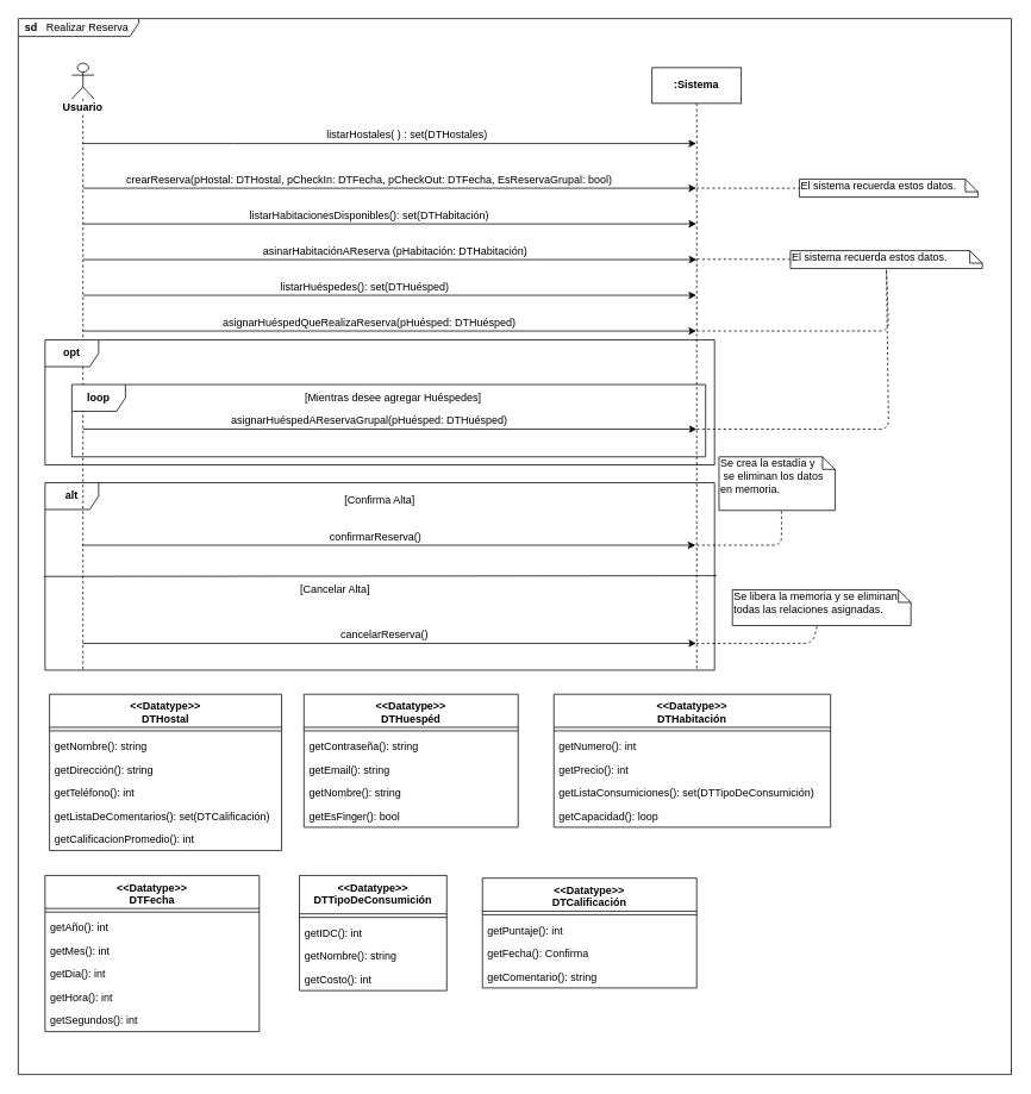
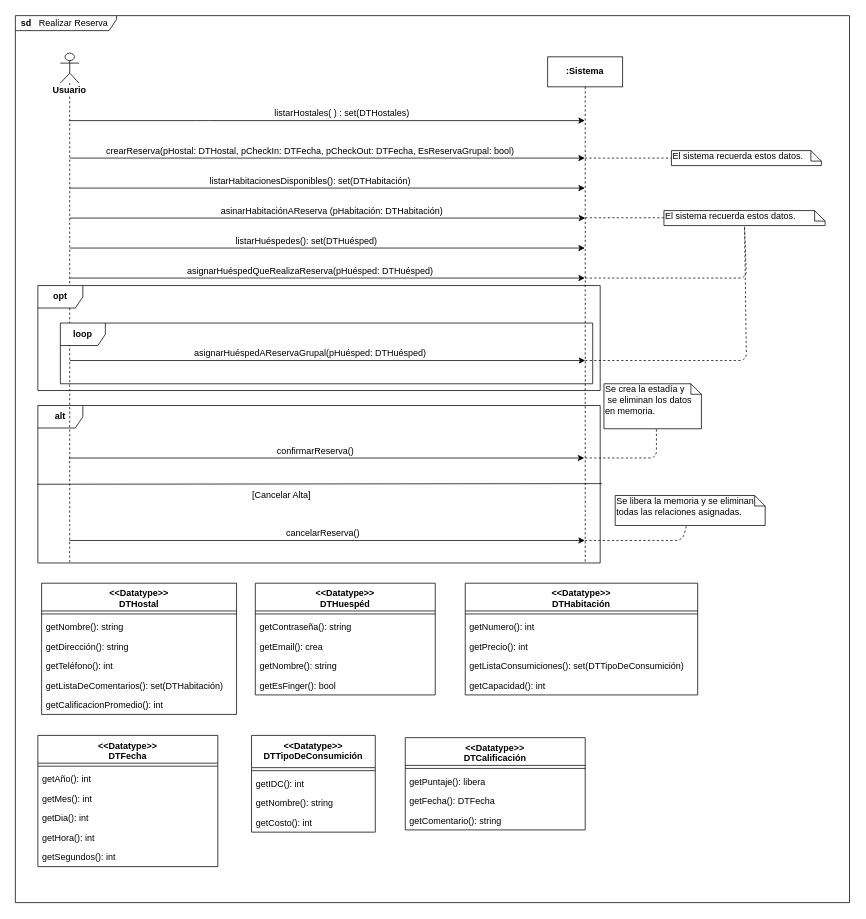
  <mxCell id="0" />
  <mxCell id="1" parent="0" />
  <mxCell id="2" value="&lt;b&gt;alt&lt;/b&gt;" style="shape=umlFrame;whiteSpace=wrap;html=1;" parent="1" vertex="1"><mxGeometry x="50" y="540" width="750" height="210" as="geometry" /></mxCell>
  <mxCell id="3" value="&lt;b style=&quot;white-space: normal&quot;&gt;Usuario&lt;/b&gt;" style="shape=umlLifeline;participant=umlActor;perimeter=lifelinePerimeter;whiteSpace=wrap;html=1;container=1;collapsible=0;recursiveResize=0;verticalAlign=top;spacingTop=36;labelBackgroundColor=#ffffff;outlineConnect=0;" parent="1" vertex="1"><mxGeometry x="80" y="70" width="25" height="680" as="geometry" /></mxCell>
  <mxCell id="4" value="&lt;b&gt;sd&amp;nbsp; &amp;nbsp;&lt;/b&gt;Realizar Reserva&amp;nbsp;" style="shape=umlFrame;whiteSpace=wrap;html=1;width=135;height=20;" parent="1" vertex="1"><mxGeometry y="20" width="1112.5" height="1183" as="geometry" x="20" /></mxCell>
  <mxCell id="5" value="&lt;b&gt;:Sistema&lt;/b&gt;" style="shape=umlLifeline;perimeter=lifelinePerimeter;whiteSpace=wrap;html=1;container=1;collapsible=0;recursiveResize=0;outlineConnect=0;" parent="1" vertex="1"><mxGeometry x="730" y="75" width="100" height="675" as="geometry" /></mxCell>
  <mxCell id="6" value="" style="endArrow=classic;html=1;" parent="1" source="3" target="5" edge="1"><mxGeometry width="50" height="50" relative="1" as="geometry"><mxPoint x="190" y="350" as="sourcePoint" /><mxPoint x="240" y="300" as="targetPoint" /><Array as="points"><mxPoint x="270" y="160" /></Array></mxGeometry></mxCell>
  <mxCell id="7" value="listarHostales( )&amp;nbsp;:&amp;nbsp;set(DTHostales)&amp;nbsp;" style="text;html=1;resizable=0;points=[];align=center;verticalAlign=middle;labelBackgroundColor=#ffffff;" parent="6" vertex="1" connectable="0"><mxGeometry x="0.196" y="-48" relative="1" as="geometry"><mxPoint x="-47" y="-58" as="offset" /></mxGeometry></mxCell>
  <mxCell id="8" value="" style="endArrow=classic;html=1;" parent="1" target="5" edge="1"><mxGeometry width="50" height="50" relative="1" as="geometry"><mxPoint x="92.667" y="210" as="sourcePoint" /><mxPoint x="739.5" y="210" as="targetPoint" /></mxGeometry></mxCell>
  <mxCell id="9" value="crearReserva(pHostal: DTHostal, pCheckIn: DTFecha, pCheckOut: DTFecha, EsReservaGrupal: bool)" style="text;html=1;resizable=0;points=[];align=center;verticalAlign=middle;labelBackgroundColor=#ffffff;" parent="8" vertex="1" connectable="0"><mxGeometry x="-0.118" y="-1" relative="1" as="geometry"><mxPoint x="17" y="-11" as="offset" /></mxGeometry></mxCell>
  <mxCell id="10" value="" style="endArrow=classic;html=1;" parent="1" edge="1"><mxGeometry width="50" height="50" relative="1" as="geometry"><mxPoint x="92.667" y="250" as="sourcePoint" /><mxPoint x="779.5" y="250" as="targetPoint" /></mxGeometry></mxCell>
  <mxCell id="11" value="listarHabitacionesDisponibles(): set(DTHabitación)" style="text;html=1;resizable=0;points=[];align=center;verticalAlign=middle;labelBackgroundColor=#ffffff;" parent="10" vertex="1" connectable="0"><mxGeometry x="-0.118" y="-1" relative="1" as="geometry"><mxPoint x="17" y="-11" as="offset" /></mxGeometry></mxCell>
  <mxCell id="12" value="" style="endArrow=classic;html=1;" parent="1" edge="1"><mxGeometry width="50" height="50" relative="1" as="geometry"><mxPoint x="92.167" y="370" as="sourcePoint" /><mxPoint x="779.5" y="370" as="targetPoint" /></mxGeometry></mxCell>
  <mxCell id="13" value="asignarHuéspedQueRealizaReserva(pHuésped: DTHuésped)" style="text;html=1;resizable=0;points=[];align=center;verticalAlign=middle;labelBackgroundColor=#ffffff;" parent="12" vertex="1" connectable="0"><mxGeometry x="-0.118" y="-1" relative="1" as="geometry"><mxPoint x="17" y="-11" as="offset" /></mxGeometry></mxCell>
  <mxCell id="14" value="&lt;b&gt;opt&lt;/b&gt;" style="shape=umlFrame;whiteSpace=wrap;html=1;" parent="1" vertex="1"><mxGeometry x="50" y="380" width="750" height="140" as="geometry" /></mxCell>
  <mxCell id="15" value="" style="endArrow=classic;html=1;" parent="1" edge="1"><mxGeometry width="50" height="50" relative="1" as="geometry"><mxPoint x="92.667" y="330" as="sourcePoint" /><mxPoint x="779.5" y="330" as="targetPoint" /></mxGeometry></mxCell>
  <mxCell id="16" value="listarHuéspedes(): set(DTHuésped)" style="text;html=1;resizable=0;points=[];align=center;verticalAlign=middle;labelBackgroundColor=#ffffff;" parent="15" vertex="1" connectable="0"><mxGeometry x="-0.095" y="-1" relative="1" as="geometry"><mxPoint x="3.5" y="-11" as="offset" /></mxGeometry></mxCell>
  <mxCell id="17" value="Se crea la estadía y&amp;nbsp; &amp;nbsp;se eliminan los datos en memoria." style="shape=note;whiteSpace=wrap;html=1;size=14;verticalAlign=top;align=left;spacingTop=-6;" parent="1" vertex="1"><mxGeometry x="805" y="511" width="130" height="60" as="geometry" /></mxCell>
  <mxCell id="18" value="El sistema recuerda estos datos." style="shape=note;whiteSpace=wrap;html=1;size=14;verticalAlign=top;align=left;spacingTop=-6;" parent="1" vertex="1"><mxGeometry x="895" y="200" width="200" height="20" as="geometry" /></mxCell>
  <mxCell id="19" value="&lt;&lt;Datatype&gt;&gt;&#10;DTHostal&#10;" style="swimlane;fontStyle=1;align=center;verticalAlign=top;childLayout=stackLayout;horizontal=1;startSize=37;horizontalStack=0;resizeParent=1;resizeParentMax=0;resizeLast=0;collapsible=1;marginBottom=0;" parent="1" vertex="1"><mxGeometry x="55" y="777" width="260" height="175" as="geometry" /></mxCell>
  <mxCell id="20" value="" style="line;strokeWidth=1;fillColor=none;align=left;verticalAlign=middle;spacingTop=-1;spacingLeft=3;spacingRight=3;rotatable=0;labelPosition=right;points=[];portConstraint=eastwest;" parent="19" vertex="1"><mxGeometry y="37" width="260" height="8" as="geometry" /></mxCell>
  <mxCell id="21" value="getNombre(): string" style="text;strokeColor=none;fillColor=none;align=left;verticalAlign=top;spacingLeft=4;spacingRight=4;overflow=hidden;rotatable=0;points=[[0,0.5],[1,0.5]];portConstraint=eastwest;" parent="19" vertex="1"><mxGeometry y="45" width="260" height="26" as="geometry" /></mxCell>
  <mxCell id="22" value="getDirección(): string" style="text;strokeColor=none;fillColor=none;align=left;verticalAlign=top;spacingLeft=4;spacingRight=4;overflow=hidden;rotatable=0;points=[[0,0.5],[1,0.5]];portConstraint=eastwest;" parent="19" vertex="1"><mxGeometry y="71" width="260" height="26" as="geometry" /></mxCell>
  <mxCell id="23" value="getTeléfono(): int" style="text;strokeColor=none;fillColor=none;align=left;verticalAlign=top;spacingLeft=4;spacingRight=4;overflow=hidden;rotatable=0;points=[[0,0.5],[1,0.5]];portConstraint=eastwest;" parent="19" vertex="1"><mxGeometry y="97" width="260" height="26" as="geometry" /></mxCell>
- <mxCell id="24" value="getListaDeComentarios(): set(DTCalificación)" style="text;strokeColor=none;fillColor=none;align=left;verticalAlign=top;spacingLeft=4;spacingRight=4;overflow=hidden;rotatable=0;points=[[0,0.5],[1,0.5]];portConstraint=eastwest;" parent="19" vertex="1"><mxGeometry y="123" width="260" height="26" as="geometry" /></mxCell>
+ <mxCell id="24" value="getListaDeComentarios(): set(DTHabitación)" style="text;strokeColor=none;fillColor=none;align=left;verticalAlign=top;spacingLeft=4;spacingRight=4;overflow=hidden;rotatable=0;points=[[0,0.5],[1,0.5]];portConstraint=eastwest;" parent="19" vertex="1"><mxGeometry y="123" width="260" height="26" as="geometry" /></mxCell>
  <mxCell id="25" value="getCalificacionPromedio(): int" style="text;strokeColor=none;fillColor=none;align=left;verticalAlign=top;spacingLeft=4;spacingRight=4;overflow=hidden;rotatable=0;points=[[0,0.5],[1,0.5]];portConstraint=eastwest;" parent="19" vertex="1"><mxGeometry y="149" width="260" height="26" as="geometry" /></mxCell>
  <mxCell id="26" value="&lt;&lt;Datatype&gt;&gt;&#10;DTFecha&#10;" style="swimlane;fontStyle=1;align=center;verticalAlign=top;childLayout=stackLayout;horizontal=1;startSize=37;horizontalStack=0;resizeParent=1;resizeParentMax=0;resizeLast=0;collapsible=1;marginBottom=0;" parent="1" vertex="1"><mxGeometry x="50" y="980" width="240" height="175" as="geometry" /></mxCell>
  <mxCell id="27" value="" style="line;strokeWidth=1;fillColor=none;align=left;verticalAlign=middle;spacingTop=-1;spacingLeft=3;spacingRight=3;rotatable=0;labelPosition=right;points=[];portConstraint=eastwest;" parent="26" vertex="1"><mxGeometry y="37" width="240" height="8" as="geometry" /></mxCell>
  <mxCell id="28" value="getAño(): int" style="text;strokeColor=none;fillColor=none;align=left;verticalAlign=top;spacingLeft=4;spacingRight=4;overflow=hidden;rotatable=0;points=[[0,0.5],[1,0.5]];portConstraint=eastwest;" parent="26" vertex="1"><mxGeometry y="45" width="240" height="26" as="geometry" /></mxCell>
  <mxCell id="29" value="getMes(): int" style="text;strokeColor=none;fillColor=none;align=left;verticalAlign=top;spacingLeft=4;spacingRight=4;overflow=hidden;rotatable=0;points=[[0,0.5],[1,0.5]];portConstraint=eastwest;" parent="26" vertex="1"><mxGeometry y="71" width="240" height="26" as="geometry" /></mxCell>
  <mxCell id="30" value="getDia(): int" style="text;strokeColor=none;fillColor=none;align=left;verticalAlign=top;spacingLeft=4;spacingRight=4;overflow=hidden;rotatable=0;points=[[0,0.5],[1,0.5]];portConstraint=eastwest;" parent="26" vertex="1"><mxGeometry y="97" width="240" height="26" as="geometry" /></mxCell>
  <mxCell id="31" value="getHora(): int" style="text;strokeColor=none;fillColor=none;align=left;verticalAlign=top;spacingLeft=4;spacingRight=4;overflow=hidden;rotatable=0;points=[[0,0.5],[1,0.5]];portConstraint=eastwest;" parent="26" vertex="1"><mxGeometry y="123" width="240" height="26" as="geometry" /></mxCell>
  <mxCell id="32" value="getSegundos(): int" style="text;strokeColor=none;fillColor=none;align=left;verticalAlign=top;spacingLeft=4;spacingRight=4;overflow=hidden;rotatable=0;points=[[0,0.5],[1,0.5]];portConstraint=eastwest;" parent="26" vertex="1"><mxGeometry y="149" width="240" height="26" as="geometry" /></mxCell>
  <mxCell id="33" value="&lt;&lt;Datatype&gt;&gt;&#10;DTHuespéd&#10;" style="swimlane;fontStyle=1;align=center;verticalAlign=top;childLayout=stackLayout;horizontal=1;startSize=37;horizontalStack=0;resizeParent=1;resizeParentMax=0;resizeLast=0;collapsible=1;marginBottom=0;" parent="1" vertex="1"><mxGeometry x="340" y="777" width="240" height="149" as="geometry" /></mxCell>
  <mxCell id="34" value="" style="line;strokeWidth=1;fillColor=none;align=left;verticalAlign=middle;spacingTop=-1;spacingLeft=3;spacingRight=3;rotatable=0;labelPosition=right;points=[];portConstraint=eastwest;" parent="33" vertex="1"><mxGeometry y="37" width="240" height="8" as="geometry" /></mxCell>
  <mxCell id="35" value="getContraseña(): string" style="text;strokeColor=none;fillColor=none;align=left;verticalAlign=top;spacingLeft=4;spacingRight=4;overflow=hidden;rotatable=0;points=[[0,0.5],[1,0.5]];portConstraint=eastwest;" parent="33" vertex="1"><mxGeometry y="45" width="240" height="26" as="geometry" /></mxCell>
- <mxCell id="36" value="getEmail(): string" style="text;strokeColor=none;fillColor=none;align=left;verticalAlign=top;spacingLeft=4;spacingRight=4;overflow=hidden;rotatable=0;points=[[0,0.5],[1,0.5]];portConstraint=eastwest;" parent="33" vertex="1"><mxGeometry y="71" width="240" height="26" as="geometry" /></mxCell>
+ <mxCell id="36" value="getEmail(): crea" style="text;strokeColor=none;fillColor=none;align=left;verticalAlign=top;spacingLeft=4;spacingRight=4;overflow=hidden;rotatable=0;points=[[0,0.5],[1,0.5]];portConstraint=eastwest;" parent="33" vertex="1"><mxGeometry y="71" width="240" height="26" as="geometry" /></mxCell>
  <mxCell id="37" value="getNombre(): string" style="text;strokeColor=none;fillColor=none;align=left;verticalAlign=top;spacingLeft=4;spacingRight=4;overflow=hidden;rotatable=0;points=[[0,0.5],[1,0.5]];portConstraint=eastwest;" parent="33" vertex="1"><mxGeometry y="97" width="240" height="26" as="geometry" /></mxCell>
  <mxCell id="38" value="getEsFinger(): bool" style="text;strokeColor=none;fillColor=none;align=left;verticalAlign=top;spacingLeft=4;spacingRight=4;overflow=hidden;rotatable=0;points=[[0,0.5],[1,0.5]];portConstraint=eastwest;" parent="33" vertex="1"><mxGeometry y="123" width="240" height="26" as="geometry" /></mxCell>
  <mxCell id="39" value="&lt;&lt;Datatype&gt;&gt;&#10;DTHabitación&#10;" style="swimlane;fontStyle=1;align=center;verticalAlign=top;childLayout=stackLayout;horizontal=1;startSize=37;horizontalStack=0;resizeParent=1;resizeParentMax=0;resizeLast=0;collapsible=1;marginBottom=0;" parent="1" vertex="1"><mxGeometry x="620" y="777" width="310" height="149" as="geometry" /></mxCell>
  <mxCell id="40" value="" style="line;strokeWidth=1;fillColor=none;align=left;verticalAlign=middle;spacingTop=-1;spacingLeft=3;spacingRight=3;rotatable=0;labelPosition=right;points=[];portConstraint=eastwest;" parent="39" vertex="1"><mxGeometry y="37" width="310" height="8" as="geometry" /></mxCell>
  <mxCell id="41" value="getNumero(): int" style="text;strokeColor=none;fillColor=none;align=left;verticalAlign=top;spacingLeft=4;spacingRight=4;overflow=hidden;rotatable=0;points=[[0,0.5],[1,0.5]];portConstraint=eastwest;" parent="39" vertex="1"><mxGeometry y="45" width="310" height="26" as="geometry" /></mxCell>
  <mxCell id="42" value="getPrecio(): int" style="text;strokeColor=none;fillColor=none;align=left;verticalAlign=top;spacingLeft=4;spacingRight=4;overflow=hidden;rotatable=0;points=[[0,0.5],[1,0.5]];portConstraint=eastwest;" parent="39" vertex="1"><mxGeometry y="71" width="310" height="26" as="geometry" /></mxCell>
  <mxCell id="43" value="getListaConsumiciones(): set(DTTipoDeConsumición)" style="text;strokeColor=none;fillColor=none;align=left;verticalAlign=top;spacingLeft=4;spacingRight=4;overflow=hidden;rotatable=0;points=[[0,0.5],[1,0.5]];portConstraint=eastwest;" parent="39" vertex="1"><mxGeometry y="97" width="310" height="26" as="geometry" /></mxCell>
- <mxCell id="44" value="getCapacidad(): loop" style="text;strokeColor=none;fillColor=none;align=left;verticalAlign=top;spacingLeft=4;spacingRight=4;overflow=hidden;rotatable=0;points=[[0,0.5],[1,0.5]];portConstraint=eastwest;" parent="39" vertex="1"><mxGeometry y="123" width="310" height="26" as="geometry" /></mxCell>
+ <mxCell id="44" value="getCapacidad(): int" style="text;strokeColor=none;fillColor=none;align=left;verticalAlign=top;spacingLeft=4;spacingRight=4;overflow=hidden;rotatable=0;points=[[0,0.5],[1,0.5]];portConstraint=eastwest;" parent="39" vertex="1"><mxGeometry y="123" width="310" height="26" as="geometry" /></mxCell>
  <mxCell id="45" value="&lt;&lt;Datatype&gt;&gt;&#10;DTCalificación&#10;" style="swimlane;fontStyle=1;align=center;verticalAlign=top;childLayout=stackLayout;horizontal=1;startSize=37;horizontalStack=0;resizeParent=1;resizeParentMax=0;resizeLast=0;collapsible=1;marginBottom=0;" parent="1" vertex="1"><mxGeometry x="540" y="983" width="240" height="123" as="geometry" /></mxCell>
  <mxCell id="46" value="" style="line;strokeWidth=1;fillColor=none;align=left;verticalAlign=middle;spacingTop=-1;spacingLeft=3;spacingRight=3;rotatable=0;labelPosition=right;points=[];portConstraint=eastwest;" parent="45" vertex="1"><mxGeometry y="37" width="240" height="8" as="geometry" /></mxCell>
- <mxCell id="47" value="getPuntaje(): int" style="text;strokeColor=none;fillColor=none;align=left;verticalAlign=top;spacingLeft=4;spacingRight=4;overflow=hidden;rotatable=0;points=[[0,0.5],[1,0.5]];portConstraint=eastwest;" parent="45" vertex="1"><mxGeometry y="45" width="240" height="26" as="geometry" /></mxCell>
- <mxCell id="48" value="getFecha(): Confirma" style="text;strokeColor=none;fillColor=none;align=left;verticalAlign=top;spacingLeft=4;spacingRight=4;overflow=hidden;rotatable=0;points=[[0,0.5],[1,0.5]];portConstraint=eastwest;" parent="45" vertex="1"><mxGeometry y="71" width="240" height="26" as="geometry" /></mxCell>
+ <mxCell id="47" value="getPuntaje(): libera" style="text;strokeColor=none;fillColor=none;align=left;verticalAlign=top;spacingLeft=4;spacingRight=4;overflow=hidden;rotatable=0;points=[[0,0.5],[1,0.5]];portConstraint=eastwest;" parent="45" vertex="1"><mxGeometry y="45" width="240" height="26" as="geometry" /></mxCell>
+ <mxCell id="48" value="getFecha(): DTFecha" style="text;strokeColor=none;fillColor=none;align=left;verticalAlign=top;spacingLeft=4;spacingRight=4;overflow=hidden;rotatable=0;points=[[0,0.5],[1,0.5]];portConstraint=eastwest;" parent="45" vertex="1"><mxGeometry y="71" width="240" height="26" as="geometry" /></mxCell>
  <mxCell id="49" value="getComentario(): string" style="text;strokeColor=none;fillColor=none;align=left;verticalAlign=top;spacingLeft=4;spacingRight=4;overflow=hidden;rotatable=0;points=[[0,0.5],[1,0.5]];portConstraint=eastwest;" parent="45" vertex="1"><mxGeometry y="97" width="240" height="26" as="geometry" /></mxCell>
  <mxCell id="50" value="&lt;&lt;Datatype&gt;&gt;&#10;DTTipoDeConsumición&#10;" style="swimlane;fontStyle=1;align=center;verticalAlign=top;childLayout=stackLayout;horizontal=1;startSize=43;horizontalStack=0;resizeParent=1;resizeParentMax=0;resizeLast=0;collapsible=1;marginBottom=0;" parent="1" vertex="1"><mxGeometry x="335" y="980" width="165" height="129" as="geometry" /></mxCell>
  <mxCell id="51" value="" style="line;strokeWidth=1;fillColor=none;align=left;verticalAlign=middle;spacingTop=-1;spacingLeft=3;spacingRight=3;rotatable=0;labelPosition=right;points=[];portConstraint=eastwest;" parent="50" vertex="1"><mxGeometry y="43" width="165" height="8" as="geometry" /></mxCell>
  <mxCell id="52" value="getIDC(): int" style="text;strokeColor=none;fillColor=none;align=left;verticalAlign=top;spacingLeft=4;spacingRight=4;overflow=hidden;rotatable=0;points=[[0,0.5],[1,0.5]];portConstraint=eastwest;" parent="50" vertex="1"><mxGeometry y="51" width="165" height="26" as="geometry" /></mxCell>
  <mxCell id="53" value="getNombre(): string" style="text;strokeColor=none;fillColor=none;align=left;verticalAlign=top;spacingLeft=4;spacingRight=4;overflow=hidden;rotatable=0;points=[[0,0.5],[1,0.5]];portConstraint=eastwest;" parent="50" vertex="1"><mxGeometry y="77" width="165" height="26" as="geometry" /></mxCell>
  <mxCell id="54" value="getCosto(): int" style="text;strokeColor=none;fillColor=none;align=left;verticalAlign=top;spacingLeft=4;spacingRight=4;overflow=hidden;rotatable=0;points=[[0,0.5],[1,0.5]];portConstraint=eastwest;" parent="50" vertex="1"><mxGeometry y="103" width="165" height="26" as="geometry" /></mxCell>
  <mxCell id="55" value="" style="endArrow=classic;html=1;" parent="1" edge="1"><mxGeometry width="50" height="50" relative="1" as="geometry"><mxPoint x="92.667" y="290" as="sourcePoint" /><mxPoint x="780" y="290" as="targetPoint" /><Array as="points"><mxPoint x="590.5" y="290" /></Array></mxGeometry></mxCell>
  <mxCell id="56" value="asinarHabitaciónAReserva (pHabitación: DTHabitación)" style="text;html=1;resizable=0;points=[];align=center;verticalAlign=middle;labelBackgroundColor=#ffffff;" parent="55" vertex="1" connectable="0"><mxGeometry x="0.449" y="168" relative="1" as="geometry"><mxPoint x="-149.5" y="158" as="offset" /></mxGeometry></mxCell>
  <mxCell id="57" value="&lt;b&gt;loop&lt;/b&gt;" style="shape=umlFrame;whiteSpace=wrap;html=1;" parent="1" vertex="1"><mxGeometry x="80" y="430" width="710" height="81" as="geometry" /></mxCell>
  <mxCell id="58" value="" style="endArrow=classic;html=1;" parent="1" edge="1"><mxGeometry width="50" height="50" relative="1" as="geometry"><mxPoint x="92.667" y="480" as="sourcePoint" /><mxPoint x="780" y="480" as="targetPoint" /></mxGeometry></mxCell>
  <mxCell id="59" value="asignarHuéspedAReservaGrupal(pHuésped: DTHuésped)" style="text;html=1;resizable=0;points=[];align=center;verticalAlign=middle;labelBackgroundColor=#ffffff;" parent="58" vertex="1" connectable="0"><mxGeometry x="-0.118" y="-1" relative="1" as="geometry"><mxPoint x="17" y="-11" as="offset" /></mxGeometry></mxCell>
- <mxCell id="60" value="[Mientras desee agregar Huéspedes]" style="text;html=1;strokeColor=none;fillColor=none;align=center;verticalAlign=middle;whiteSpace=wrap;rounded=0;" parent="1" vertex="1"><mxGeometry x="280" y="435" width="320" height="20" as="geometry" /></mxCell>
- <mxCell id="61" value="[Confirma Alta]" style="text;html=1;strokeColor=none;fillColor=none;align=center;verticalAlign=middle;whiteSpace=wrap;rounded=0;" parent="1" vertex="1"><mxGeometry x="360" y="550" width="130" height="20" as="geometry" /></mxCell>
  <mxCell id="62" value="" style="endArrow=none;html=1;exitX=-0.001;exitY=0.5;exitDx=0;exitDy=0;exitPerimeter=0;entryX=1.003;entryY=0.496;entryDx=0;entryDy=0;entryPerimeter=0;" parent="1" edge="1"><mxGeometry width="50" height="50" relative="1" as="geometry"><mxPoint x="49.25" y="645" as="sourcePoint" /><mxPoint x="802.25" y="644.16" as="targetPoint" /></mxGeometry></mxCell>
  <mxCell id="63" value="[Cancelar Alta]" style="text;html=1;strokeColor=none;fillColor=none;align=center;verticalAlign=middle;whiteSpace=wrap;rounded=0;" parent="1" vertex="1"><mxGeometry x="310" y="650" width="130" height="20" as="geometry" /></mxCell>
  <mxCell id="64" value="&lt;font style=&quot;font-size: 12px;&quot;&gt;cancelarReserva()&lt;/font&gt;" style="endArrow=classic;html=1;" parent="1" edge="1"><mxGeometry x="-0.017" y="10" width="50" height="50" relative="1" as="geometry"><mxPoint x="92" y="720" as="sourcePoint" /><mxPoint x="779.5" y="720" as="targetPoint" /><mxPoint as="offset" /></mxGeometry></mxCell>
  <mxCell id="65" value="" style="endArrow=classic;html=1;" parent="1" edge="1"><mxGeometry width="50" height="50" relative="1" as="geometry"><mxPoint x="91.25" y="610" as="sourcePoint" /><mxPoint x="778.75" y="610" as="targetPoint" /></mxGeometry></mxCell>
  <mxCell id="66" value="confirmarReserva()" style="text;html=1;resizable=0;points=[];align=center;verticalAlign=middle;labelBackgroundColor=#ffffff;" parent="65" vertex="1" connectable="0"><mxGeometry x="-0.084" y="1" relative="1" as="geometry"><mxPoint x="13" y="-9" as="offset" /></mxGeometry></mxCell>
  <mxCell id="67" value="" style="endArrow=none;dashed=1;html=1;" parent="1" source="5" target="18" edge="1"><mxGeometry width="50" height="50" relative="1" as="geometry"><mxPoint x="860" y="240" as="sourcePoint" /><mxPoint x="910" y="190" as="targetPoint" /><Array as="points"><mxPoint x="780" y="210" /></Array></mxGeometry></mxCell>
  <mxCell id="68" value="" style="endArrow=none;dashed=1;html=1;entryX=0.5;entryY=1;entryDx=0;entryDy=0;entryPerimeter=0;" parent="1" target="73" edge="1"><mxGeometry width="50" height="50" relative="1" as="geometry"><mxPoint x="780" y="370" as="sourcePoint" /><mxPoint x="895" y="350" as="targetPoint" /><Array as="points"><mxPoint x="995" y="370" /></Array></mxGeometry></mxCell>
  <mxCell id="69" value="" style="endArrow=none;dashed=1;html=1;" parent="1" edge="1"><mxGeometry width="50" height="50" relative="1" as="geometry"><mxPoint x="780.1" y="289.608" as="sourcePoint" /><mxPoint x="885" y="289.608" as="targetPoint" /></mxGeometry></mxCell>
  <mxCell id="70" value="" style="endArrow=none;dashed=1;html=1;exitX=0.5;exitY=0.6;exitDx=0;exitDy=0;exitPerimeter=0;entryX=0.5;entryY=1;entryDx=0;entryDy=0;entryPerimeter=0;" parent="1" source="5" target="73" edge="1"><mxGeometry width="50" height="50" relative="1" as="geometry"><mxPoint x="900" y="585" as="sourcePoint" /><mxPoint x="950" y="535" as="targetPoint" /><Array as="points"><mxPoint x="995" y="480" /></Array></mxGeometry></mxCell>
  <mxCell id="71" value="" style="endArrow=none;dashed=1;html=1;" parent="1" edge="1"><mxGeometry width="50" height="50" relative="1" as="geometry"><mxPoint x="780" y="610" as="sourcePoint" /><mxPoint x="875" y="570" as="targetPoint" /><Array as="points"><mxPoint x="875" y="610" /></Array></mxGeometry></mxCell>
  <mxCell id="72" value="" style="endArrow=none;dashed=1;html=1;" parent="1" target="74" edge="1"><mxGeometry width="50" height="50" relative="1" as="geometry"><mxPoint x="779.5" y="720" as="sourcePoint" /><mxPoint x="970" y="720" as="targetPoint" /><Array as="points"><mxPoint x="910" y="720" /></Array></mxGeometry></mxCell>
  <mxCell id="73" value="El sistema recuerda estos datos." style="shape=note;whiteSpace=wrap;html=1;size=14;verticalAlign=top;align=left;spacingTop=-6;" parent="1" vertex="1"><mxGeometry x="885" y="280" width="215" height="20" as="geometry" /></mxCell>
  <mxCell id="74" value="&lt;span style=&quot;font-family: &amp;#34;helvetica&amp;#34; , sans-serif ; white-space: normal&quot;&gt;Se libera la&amp;nbsp;&lt;/span&gt;&lt;span style=&quot;font-family: &amp;#34;helvetica&amp;#34; , sans-serif ; white-space: normal&quot;&gt;memoria y se eliminan todas las relaciones asignadas.&lt;/span&gt;" style="shape=note;whiteSpace=wrap;html=1;size=14;verticalAlign=top;align=left;spacingTop=-6;" parent="1" vertex="1"><mxGeometry x="820" y="660" width="200" height="40" as="geometry" /></mxCell>
